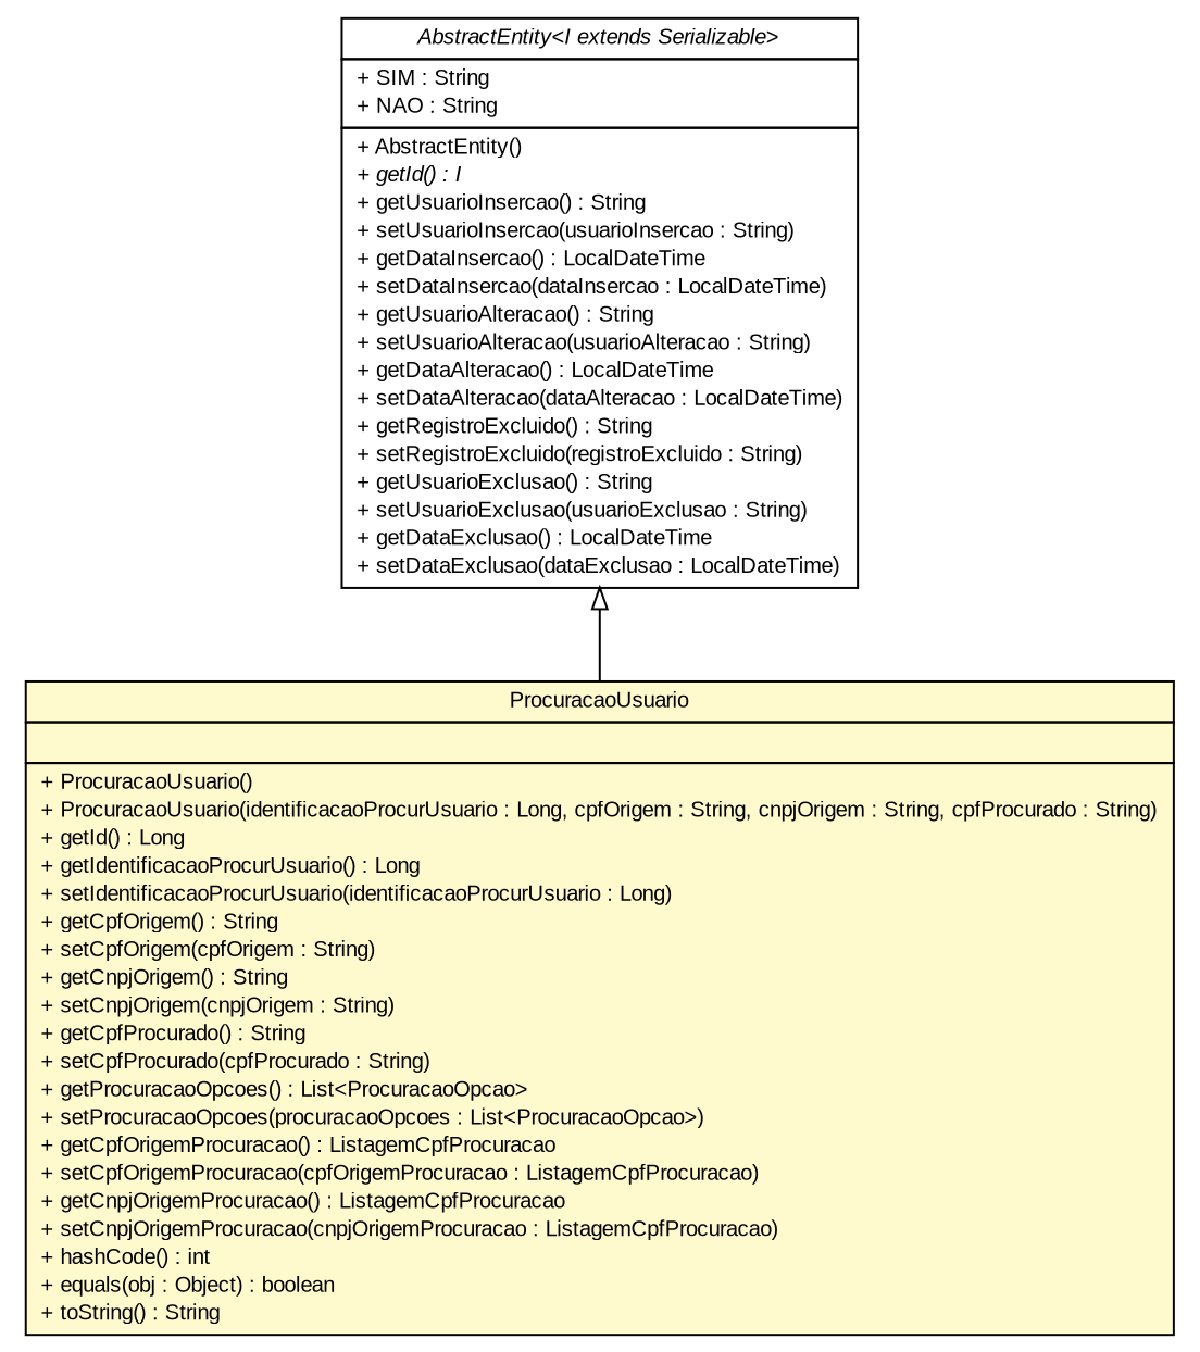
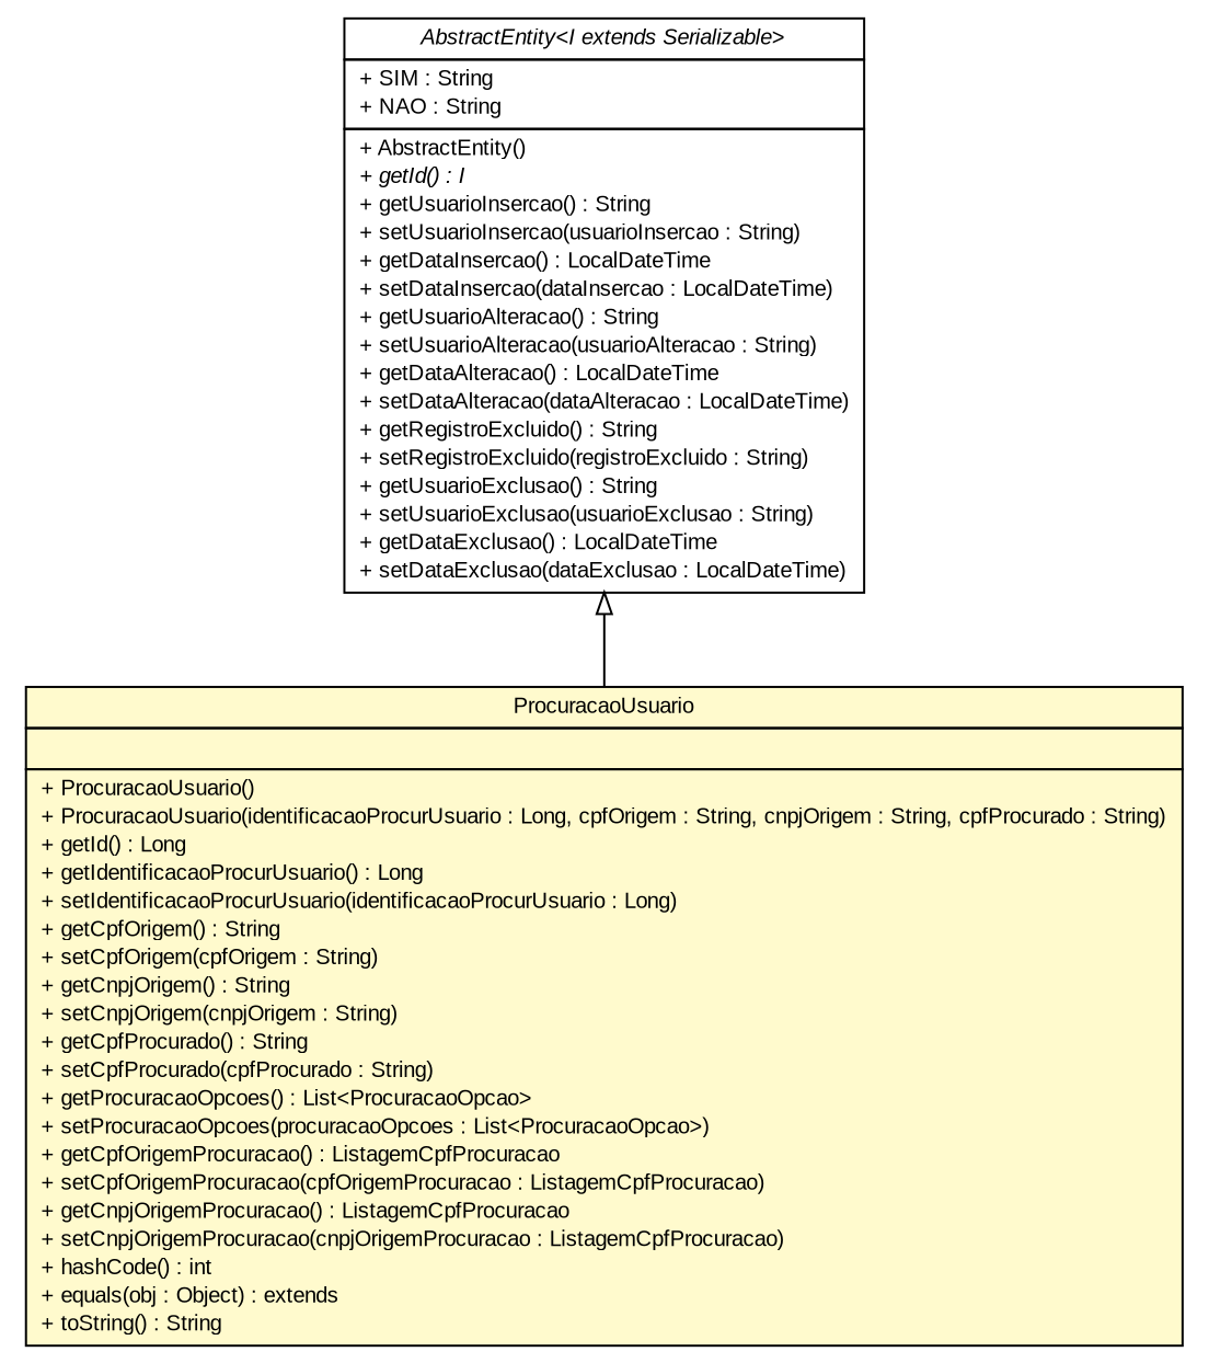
  digraph {
    nodesep=0.25
    ranksep=0.5
    node [fontcolor=black fontname=arial fontsize=10.0 shape=plaintext]
    n1 [label=<<table title="br.gov.to.sefaz.persistence.entity.AbstractEntity" border="0" cellborder="1" cellspacing="0" cellpadding="2" port="p" href="../../../persistence/entity/AbstractEntity.html"> 		<tr><td><table border="0" cellspacing="0" cellpadding="1"> <tr><td align="center" balign="center"><font face="arial italic"> AbstractEntity&lt;I extends Serializable&gt; </font></td></tr> 		</table></td></tr> 		<tr><td><table border="0" cellspacing="0" cellpadding="1"> <tr><td align="left" balign="left"> + SIM : String </td></tr> <tr><td align="left" balign="left"> + NAO : String </td></tr> 		</table></td></tr> 		<tr><td><table border="0" cellspacing="0" cellpadding="1"> <tr><td align="left" balign="left"> + AbstractEntity() </td></tr> <tr><td align="left" balign="left"><font face="arial italic" point-size="10.0"> + getId() : I </font></td></tr> <tr><td align="left" balign="left"> + getUsuarioInsercao() : String </td></tr> <tr><td align="left" balign="left"> + setUsuarioInsercao(usuarioInsercao : String) </td></tr> <tr><td align="left" balign="left"> + getDataInsercao() : LocalDateTime </td></tr> <tr><td align="left" balign="left"> + setDataInsercao(dataInsercao : LocalDateTime) </td></tr> <tr><td align="left" balign="left"> + getUsuarioAlteracao() : String </td></tr> <tr><td align="left" balign="left"> + setUsuarioAlteracao(usuarioAlteracao : String) </td></tr> <tr><td align="left" balign="left"> + getDataAlteracao() : LocalDateTime </td></tr> <tr><td align="left" balign="left"> + setDataAlteracao(dataAlteracao : LocalDateTime) </td></tr> <tr><td align="left" balign="left"> + getRegistroExcluido() : String </td></tr> <tr><td align="left" balign="left"> + setRegistroExcluido(registroExcluido : String) </td></tr> <tr><td align="left" balign="left"> + getUsuarioExclusao() : String </td></tr> <tr><td align="left" balign="left"> + setUsuarioExclusao(usuarioExclusao : String) </td></tr> <tr><td align="left" balign="left"> + getDataExclusao() : LocalDateTime </td></tr> <tr><td align="left" balign="left"> + setDataExclusao(dataExclusao : LocalDateTime) </td></tr> 		</table></td></tr> 		</table>>]
-   n2 [label=<<table title="br.gov.to.sefaz.seg.persistence.entity.ProcuracaoUsuario" border="0" cellborder="1" cellspacing="0" cellpadding="2" port="p" bgcolor="lemonChiffon" href="./ProcuracaoUsuario.html"> 		<tr><td><table border="0" cellspacing="0" cellpadding="1"> <tr><td align="center" balign="center"> ProcuracaoUsuario </td></tr> 		</table></td></tr> 		<tr><td><table border="0" cellspacing="0" cellpadding="1"> <tr><td align="left" balign="left">  </td></tr> 		</table></td></tr> 		<tr><td><table border="0" cellspacing="0" cellpadding="1"> <tr><td align="left" balign="left"> + ProcuracaoUsuario() </td></tr> <tr><td align="left" balign="left"> + ProcuracaoUsuario(identificacaoProcurUsuario : Long, cpfOrigem : String, cnpjOrigem : String, cpfProcurado : String) </td></tr> <tr><td align="left" balign="left"> + getId() : Long </td></tr> <tr><td align="left" balign="left"> + getIdentificacaoProcurUsuario() : Long </td></tr> <tr><td align="left" balign="left"> + setIdentificacaoProcurUsuario(identificacaoProcurUsuario : Long) </td></tr> <tr><td align="left" balign="left"> + getCpfOrigem() : String </td></tr> <tr><td align="left" balign="left"> + setCpfOrigem(cpfOrigem : String) </td></tr> <tr><td align="left" balign="left"> + getCnpjOrigem() : String </td></tr> <tr><td align="left" balign="left"> + setCnpjOrigem(cnpjOrigem : String) </td></tr> <tr><td align="left" balign="left"> + getCpfProcurado() : String </td></tr> <tr><td align="left" balign="left"> + setCpfProcurado(cpfProcurado : String) </td></tr> <tr><td align="left" balign="left"> + getProcuracaoOpcoes() : List&lt;ProcuracaoOpcao&gt; </td></tr> <tr><td align="left" balign="left"> + setProcuracaoOpcoes(procuracaoOpcoes : List&lt;ProcuracaoOpcao&gt;) </td></tr> <tr><td align="left" balign="left"> + getCpfOrigemProcuracao() : ListagemCpfProcuracao </td></tr> <tr><td align="left" balign="left"> + setCpfOrigemProcuracao(cpfOrigemProcuracao : ListagemCpfProcuracao) </td></tr> <tr><td align="left" balign="left"> + getCnpjOrigemProcuracao() : ListagemCpfProcuracao </td></tr> <tr><td align="left" balign="left"> + setCnpjOrigemProcuracao(cnpjOrigemProcuracao : ListagemCpfProcuracao) </td></tr> <tr><td align="left" balign="left"> + hashCode() : int </td></tr> <tr><td align="left" balign="left"> + equals(obj : Object) : boolean </td></tr> <tr><td align="left" balign="left"> + toString() : String </td></tr> 		</table></td></tr> 		</table>>]
+   n2 [label=<<table title="br.gov.to.sefaz.seg.persistence.entity.ProcuracaoUsuario" border="0" cellborder="1" cellspacing="0" cellpadding="2" port="p" bgcolor="lemonChiffon" href="./ProcuracaoUsuario.html"> 		<tr><td><table border="0" cellspacing="0" cellpadding="1"> <tr><td align="center" balign="center"> ProcuracaoUsuario </td></tr> 		</table></td></tr> 		<tr><td><table border="0" cellspacing="0" cellpadding="1"> <tr><td align="left" balign="left">  </td></tr> 		</table></td></tr> 		<tr><td><table border="0" cellspacing="0" cellpadding="1"> <tr><td align="left" balign="left"> + ProcuracaoUsuario() </td></tr> <tr><td align="left" balign="left"> + ProcuracaoUsuario(identificacaoProcurUsuario : Long, cpfOrigem : String, cnpjOrigem : String, cpfProcurado : String) </td></tr> <tr><td align="left" balign="left"> + getId() : Long </td></tr> <tr><td align="left" balign="left"> + getIdentificacaoProcurUsuario() : Long </td></tr> <tr><td align="left" balign="left"> + setIdentificacaoProcurUsuario(identificacaoProcurUsuario : Long) </td></tr> <tr><td align="left" balign="left"> + getCpfOrigem() : String </td></tr> <tr><td align="left" balign="left"> + setCpfOrigem(cpfOrigem : String) </td></tr> <tr><td align="left" balign="left"> + getCnpjOrigem() : String </td></tr> <tr><td align="left" balign="left"> + setCnpjOrigem(cnpjOrigem : String) </td></tr> <tr><td align="left" balign="left"> + getCpfProcurado() : String </td></tr> <tr><td align="left" balign="left"> + setCpfProcurado(cpfProcurado : String) </td></tr> <tr><td align="left" balign="left"> + getProcuracaoOpcoes() : List&lt;ProcuracaoOpcao&gt; </td></tr> <tr><td align="left" balign="left"> + setProcuracaoOpcoes(procuracaoOpcoes : List&lt;ProcuracaoOpcao&gt;) </td></tr> <tr><td align="left" balign="left"> + getCpfOrigemProcuracao() : ListagemCpfProcuracao </td></tr> <tr><td align="left" balign="left"> + setCpfOrigemProcuracao(cpfOrigemProcuracao : ListagemCpfProcuracao) </td></tr> <tr><td align="left" balign="left"> + getCnpjOrigemProcuracao() : ListagemCpfProcuracao </td></tr> <tr><td align="left" balign="left"> + setCnpjOrigemProcuracao(cnpjOrigemProcuracao : ListagemCpfProcuracao) </td></tr> <tr><td align="left" balign="left"> + hashCode() : int </td></tr> <tr><td align="left" balign="left"> + equals(obj : Object) : extends </td></tr> <tr><td align="left" balign="left"> + toString() : String </td></tr> 		</table></td></tr> 		</table>>]
    n1 -> n2 [arrowtail=empty dir=back fontname=arial fontsize=10 headport=p labelfontname=arial labelfontsize=10 tailport=p]
  }
